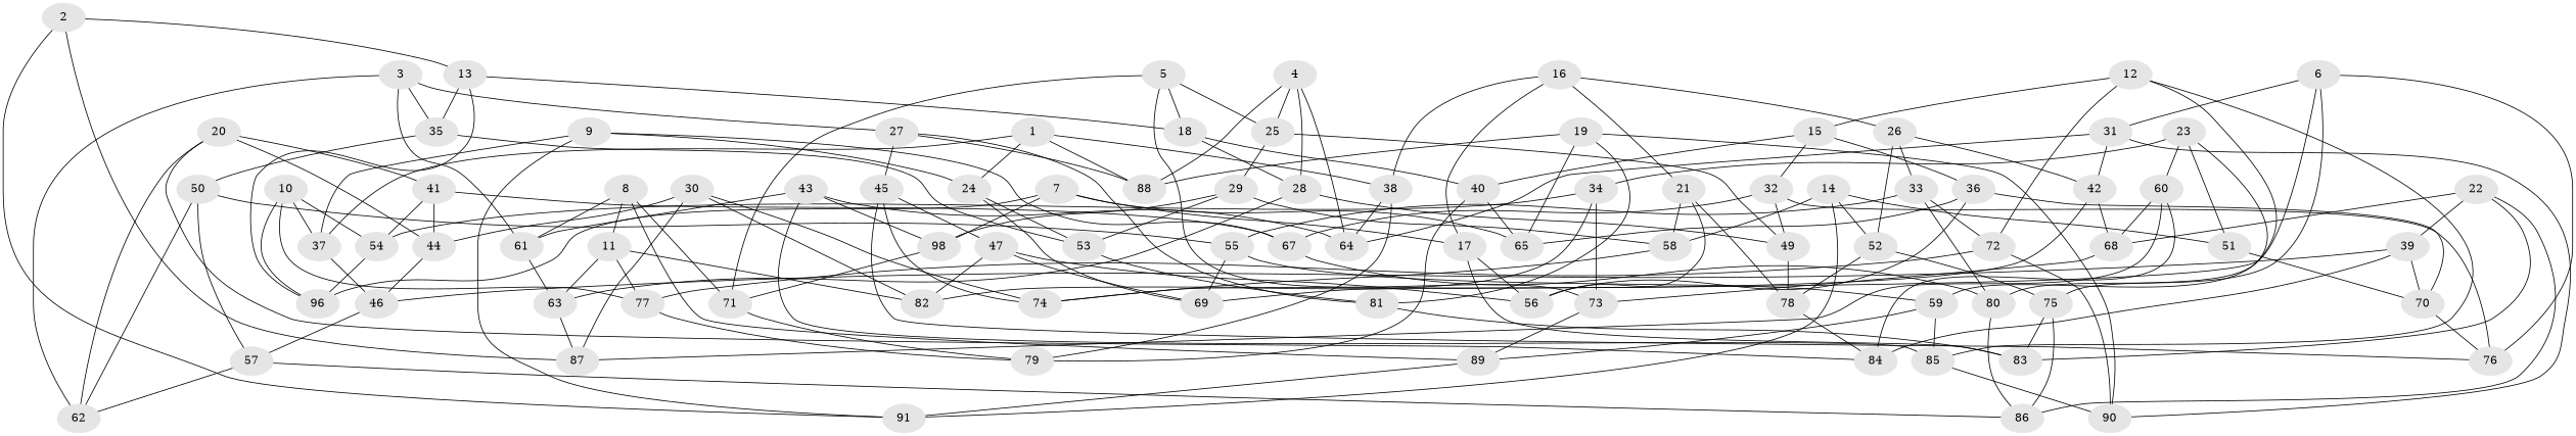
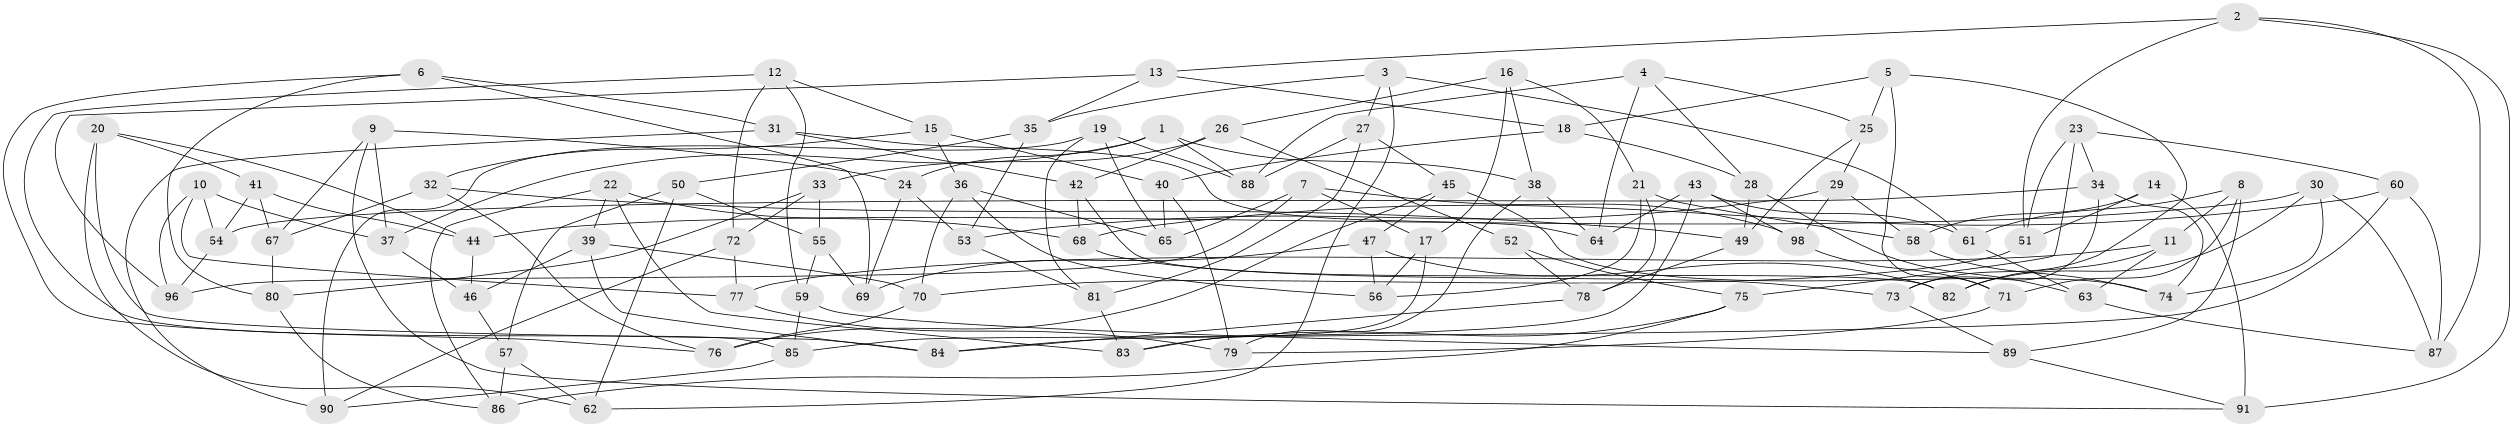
  graph {
    node [color=gray90 style=filled]
    1
    24
    37
    38
    88
    69
    53
    46
    64
    79
    2
    13
    51
    87
    91
    35
    18
    n18 [label=96]
    70
    3
    27
    61
    62
    81
    45
    50
    63
    4
    25
    28
    29
    49
    5
    71
    73
    40
    89
    6
    31
    76
    80
    90
    42
    86
    7
    17
    n47 [label=98]
    65
    56
    83
    8
    11
    77
    82
    9
    67
    10
    54
    12
    15
    59
    72
    85
    32
    36
    14
    52
    58
    78
    75
    74
    16
    21
    26
    33
    19
    20
    41
    44
    84
    22
    39
    68
    23
    34
    60
    55
    47
    30
    57
    43
    1 -- 24
    1 -- 37
    1 -- 38
    1 -- 88
    24 -- 69
    24 -- 53
    37 -- 46
    38 -- 64
    38 -- 79
    53 -- 81
    46 -- 57
    2 -- 13
+   2 -- 51
    2 -- 87
    2 -- 91
    13 -- 35
    13 -- 18
    13 -- n18
    51 -- 70
    35 -- 53
    35 -- 50
    18 -- 28
    18 -- 40
    70 -- 76
    3 -- 35
    3 -- 27
    3 -- 61
    3 -- 62
    27 -- 88
    27 -- 81
    27 -- 45
    61 -- 63
    81 -- 83
    45 -- 76
    45 -- 74
    45 -- 47
    50 -- 62
    50 -- 55
    50 -- 57
    63 -- 87
    4 -- 88
    4 -- 64
    4 -- 25
    4 -- 28
    25 -- 29
    25 -- 49
    28 -- 63
    28 -- 49
    29 -- 53
    29 -- n47
    29 -- 58
    49 -- 78
    5 -- 18
    5 -- 25
    5 -- 71
    5 -- 73
    71 -- 79
    73 -- 89
    40 -- 79
    40 -- 65
    89 -- 91
    6 -- 69
    6 -- 31
    6 -- 76
    6 -- 80
    31 -- 64
    31 -- 90
    31 -- 42
    80 -- 86
    42 -- 82
    42 -- 68
    7 -- n18
    7 -- 17
    7 -- n47
    7 -- 65
    17 -- 56
    17 -- 83
    n47 -- 71
    8 -- 61
    8 -- 71
    8 -- 89
    8 -- 11
    11 -- 63
    11 -- 77
    11 -- 82
    77 -- 79
    9 -- 24
    9 -- 37
    9 -- 91
    9 -- 67
    67 -- 80
    10 -- 37
    10 -- n18
    10 -- 77
    10 -- 54
    54 -- n18
    12 -- 15
    12 -- 59
    12 -- 72
    12 -- 85
    15 -- 40
    15 -- 32
    15 -- 36
    59 -- 89
    59 -- 85
    72 -- 90
    72 -- 77
    85 -- 90
    32 -- 49
    32 -- 76
    32 -- 67
    36 -- 70
    36 -- 65
    36 -- 56
    14 -- 51
    14 -- 91
-   14 -- 52
    14 -- 58
    52 -- 78
    52 -- 75
    58 -- 74
    78 -- 84
    75 -- 86
    75 -- 83
    16 -- 38
    16 -- 17
    16 -- 21
    16 -- 26
    21 -- 56
    21 -- 58
    21 -- 78
    26 -- 42
    26 -- 52
    26 -- 33
    33 -- 80
    33 -- 72
    33 -- 55
    19 -- 88
    19 -- 81
    19 -- 90
    19 -- 65
    20 -- 62
    20 -- 41
    20 -- 44
    20 -- 84
    41 -- 67
    41 -- 54
    41 -- 44
    44 -- 46
    22 -- 86
    22 -- 83
    22 -- 39
    22 -- 68
    39 -- 46
    39 -- 70
    39 -- 84
    68 -- 73
    23 -- 51
    23 -- 75
    23 -- 34
    23 -- 60
    34 -- 73
    34 -- 54
    34 -- 74
    60 -- 87
    60 -- 84
    60 -- 68
    55 -- 69
    55 -- 59
    47 -- 69
    47 -- 56
    47 -- 82
    30 -- 87
    30 -- 82
    30 -- 74
    30 -- 44
    57 -- 62
    57 -- 86
    43 -- 64
    43 -- 61
    43 -- n47
    43 -- 85
  }
